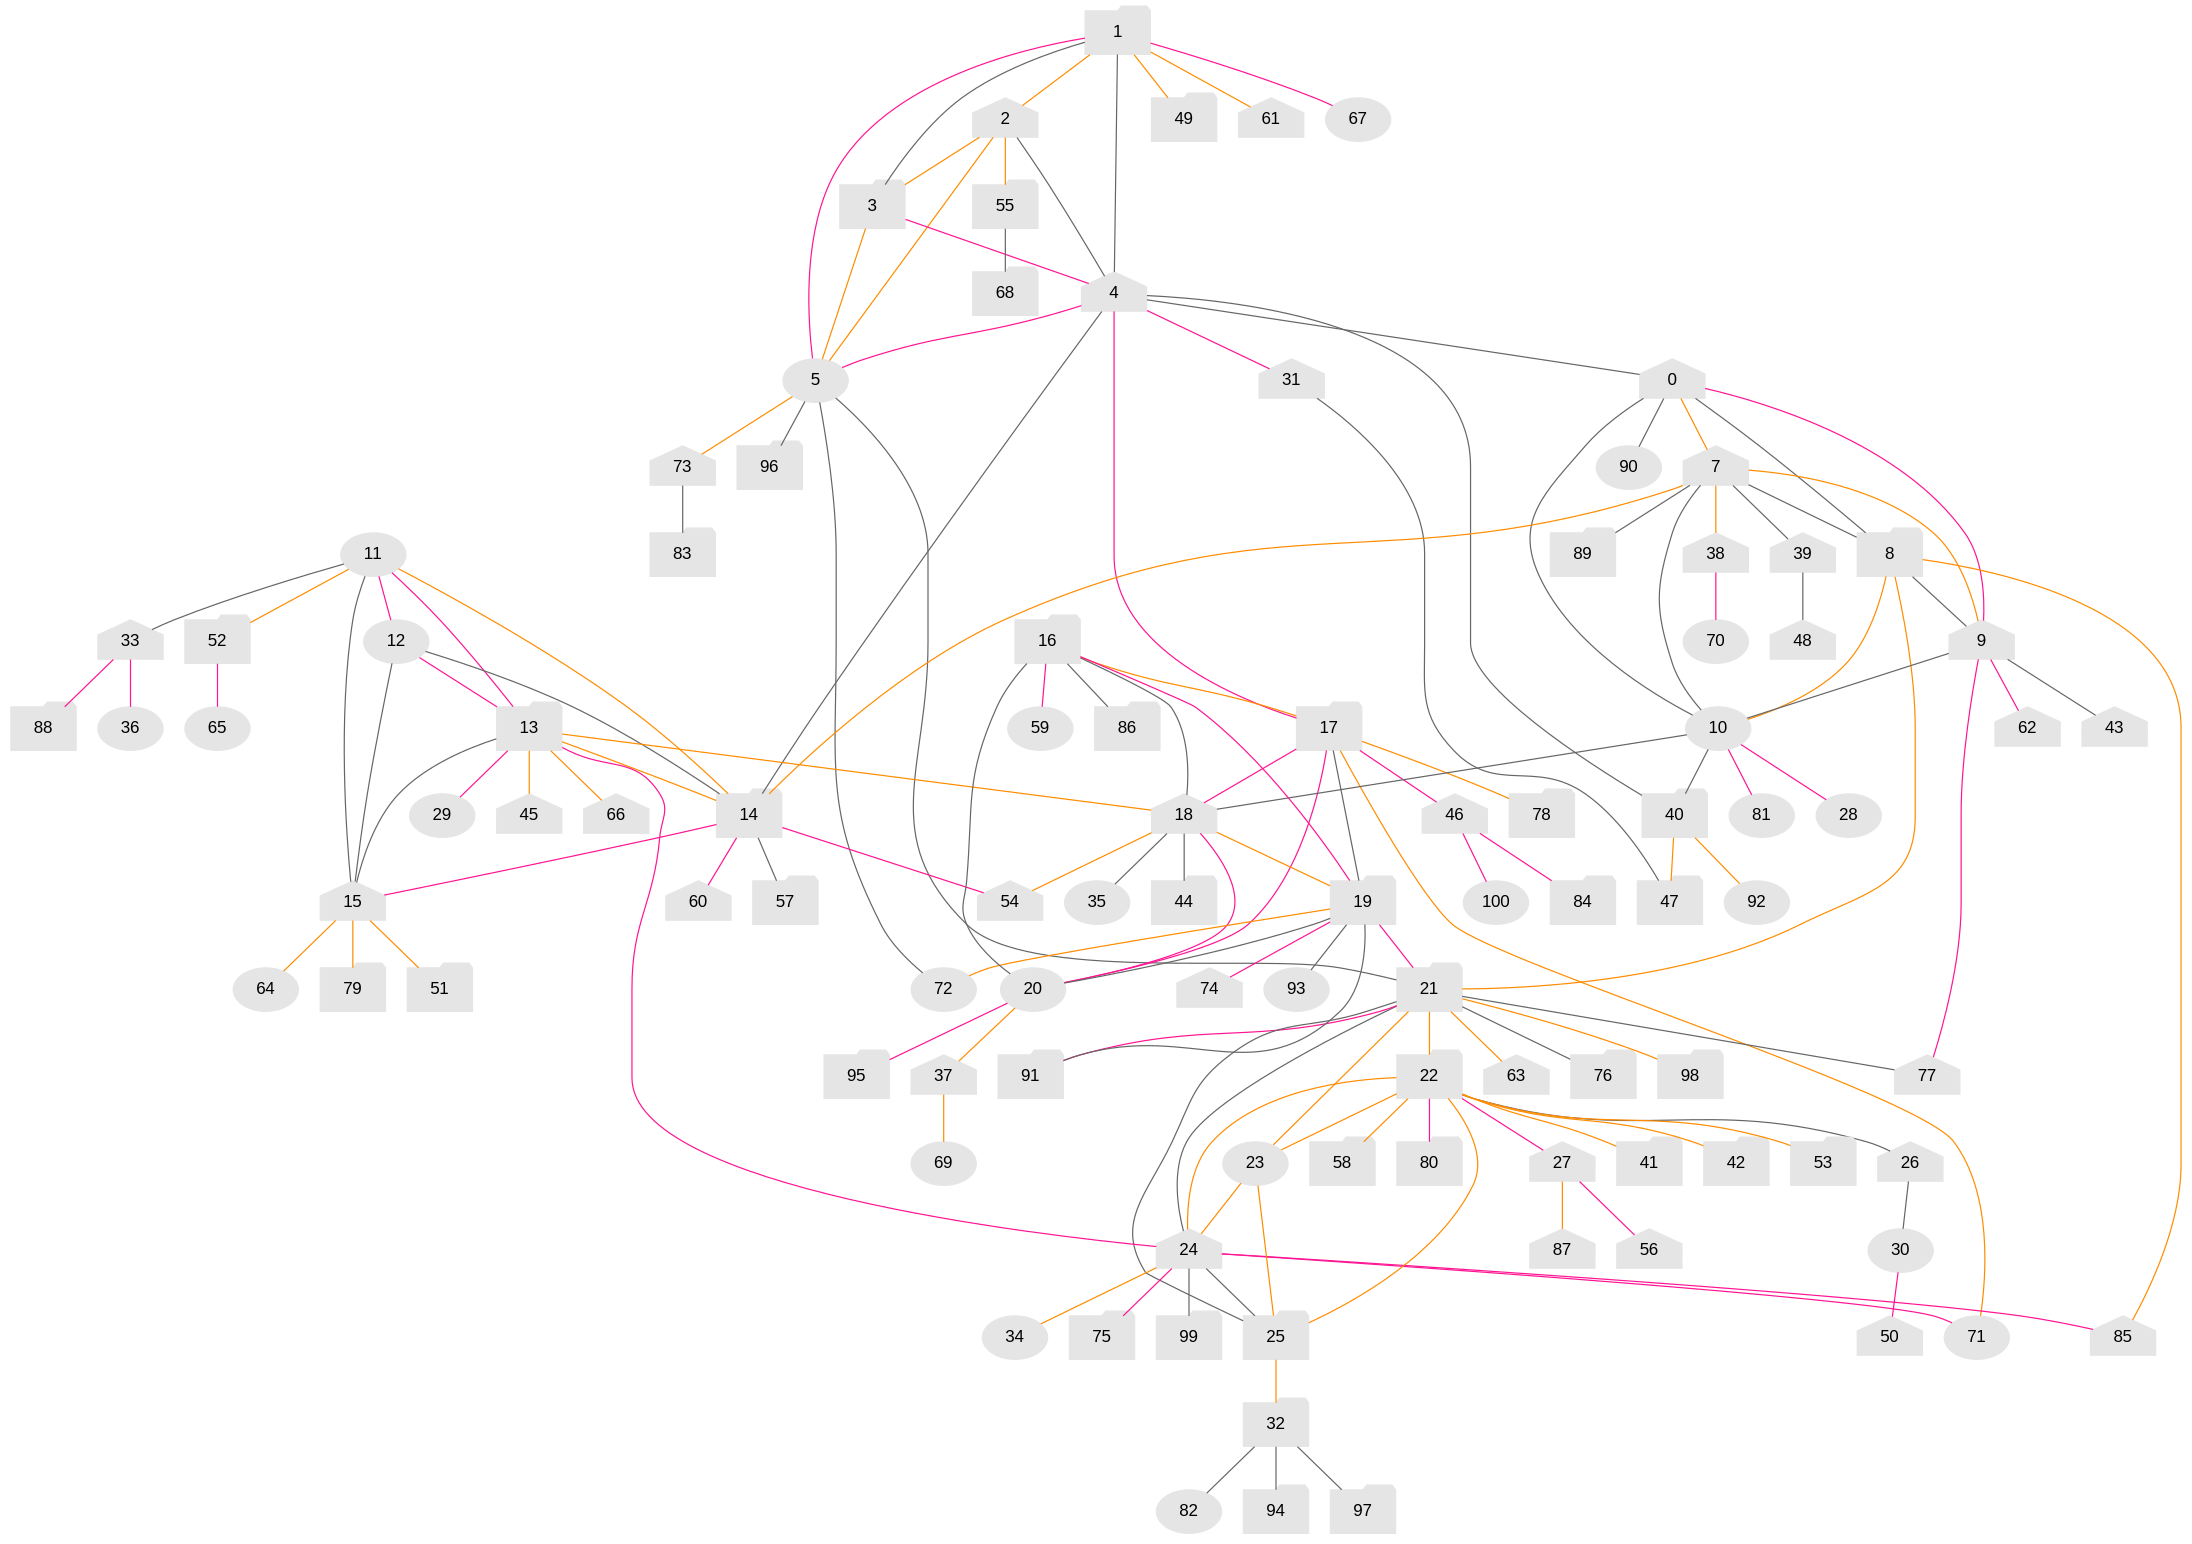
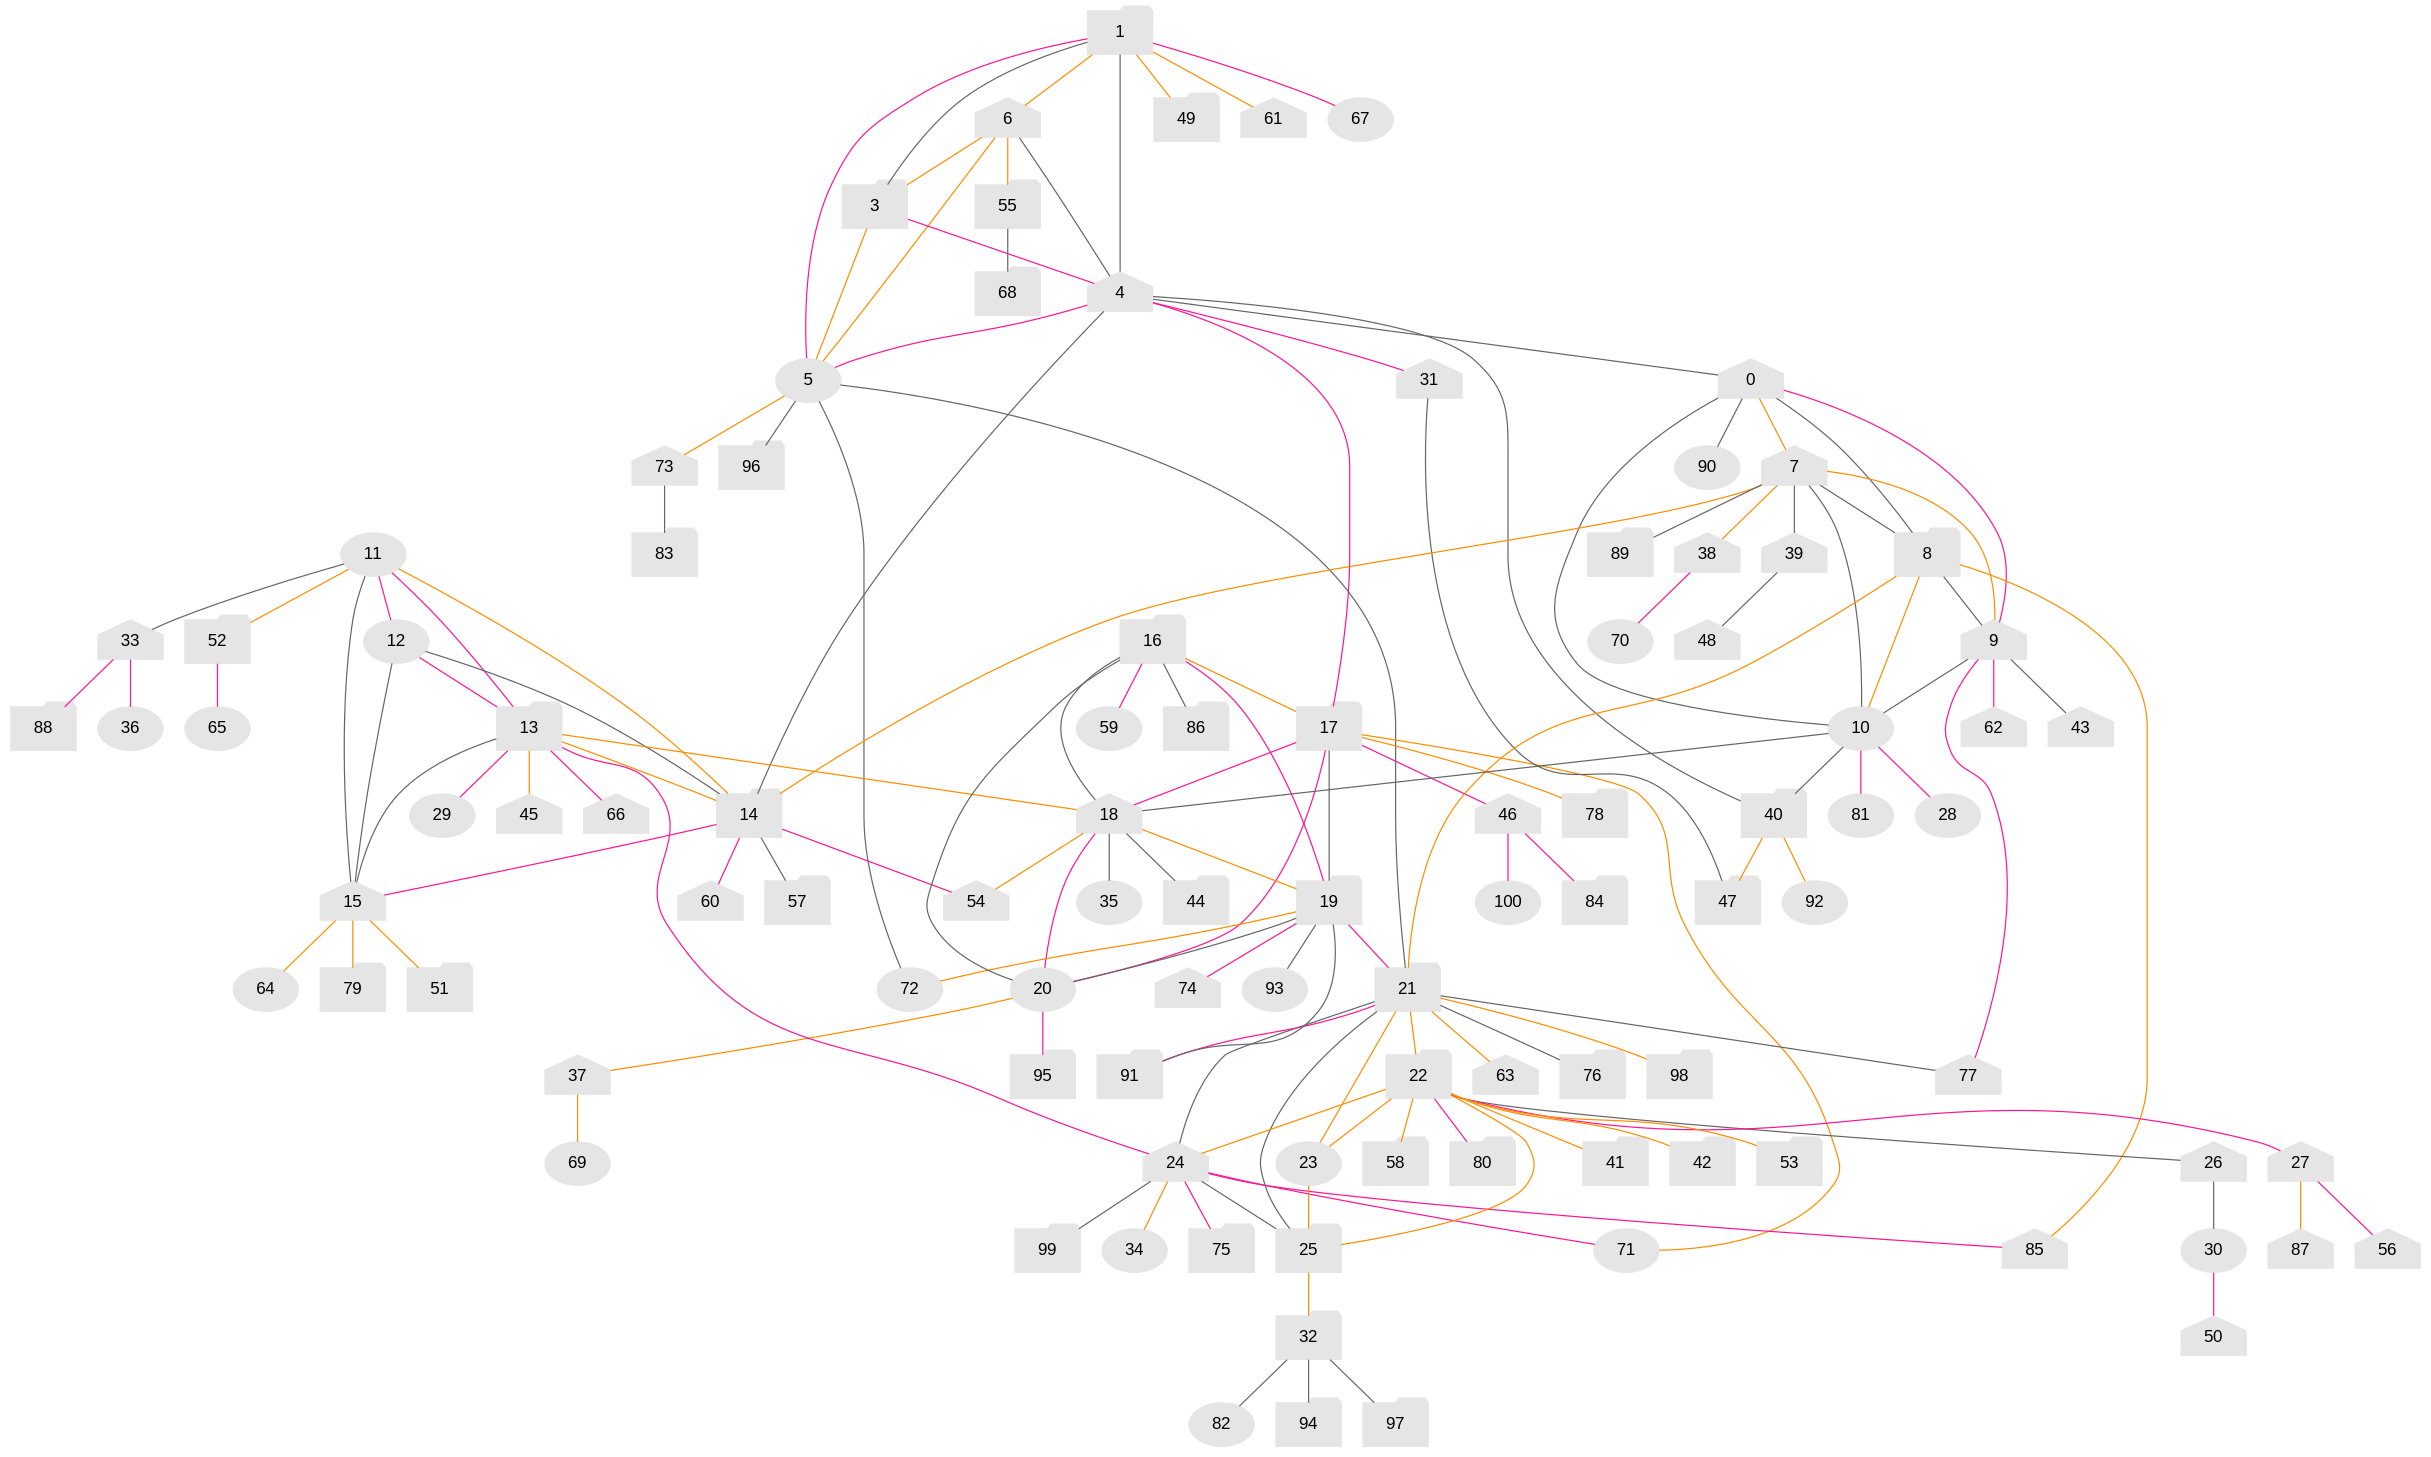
  graph {
    fontname="Liberation Sans"
    node [color=gray90 fontname="Liberation Sans" shape=folder style=filled]
    edge [color=gray40 fontname="Liberation Sans"]
-   2 [shape=house]
+   2 [shape=house label=6]
    1
    3
    4 [shape=house]
    5 [shape=ellipse]
    49
    61 [shape=house]
    67 [shape=ellipse]
    55
    n10 [label=0 shape=house]
    14
    17
    31 [shape=house]
    40
    21
    72 [shape=ellipse]
    73 [shape=house]
    96
    68
    7 [shape=house]
    8
    9 [shape=house]
    10 [shape=ellipse]
    90 [shape=ellipse]
    15 [shape=house]
    54 [shape=house]
    57
    60 [shape=house]
    18 [shape=house]
    19
    20 [shape=ellipse]
    46 [shape=house]
    71 [shape=ellipse]
    78
    47
    92 [shape=ellipse]
    77 [shape=house]
    24 [shape=house]
    91
    22
    23 [shape=ellipse]
    25
    63 [shape=house]
    76
    98
    83
    38 [shape=house]
    39 [shape=house]
    89
    85 [shape=house]
    43 [shape=house]
    62 [shape=house]
    28 [shape=ellipse]
    81 [shape=ellipse]
    70 [shape=ellipse]
    48 [shape=house]
    35 [shape=ellipse]
    44
    11 [shape=ellipse]
    12 [shape=ellipse]
    13
    33 [shape=house]
    52
    29 [shape=ellipse]
    45 [shape=house]
    66 [shape=house]
    51
    64 [shape=ellipse]
    79
    36 [shape=ellipse]
    88
    65 [shape=ellipse]
    34 [shape=ellipse]
    75
    99
    16
    59 [shape=ellipse]
    86
    74 [shape=house]
    93 [shape=ellipse]
    37 [shape=house]
    95
    84
    100 [shape=ellipse]
    69 [shape=ellipse]
    26 [shape=house]
    27 [shape=house]
    41
    42
    53
    58
    80
    32
    30 [shape=ellipse]
    56 [shape=house]
    87 [shape=house]
    82 [shape=ellipse]
    94
    97
    50 [shape=house]
    2 -- 3 [color=darkorange]
    2 -- 4
    2 -- 5 [color=darkorange]
    2 -- 55 [color=darkorange]
    1 -- 2 [color=darkorange]
    1 -- 3
    1 -- 4
    1 -- 5 [color=deeppink]
    1 -- 49 [color=darkorange]
    1 -- 61 [color=darkorange]
    1 -- 67 [color=deeppink]
    3 -- 4 [color=deeppink]
    3 -- 5 [color=darkorange]
    4 -- 5 [color=deeppink]
    4 -- n10
    4 -- 14
    4 -- 17 [color=deeppink]
    4 -- 31 [color=deeppink]
    4 -- 40
    5 -- 21
    5 -- 72
    5 -- 73 [color=darkorange]
    5 -- 96
    55 -- 68
    n10 -- 7 [color=darkorange]
    n10 -- 8
    n10 -- 9 [color=deeppink]
    n10 -- 10
    n10 -- 90
    14 -- 15 [color=deeppink]
    14 -- 54 [color=deeppink]
    14 -- 57
    14 -- 60 [color=deeppink]
    17 -- 18 [color=deeppink]
    17 -- 19
    17 -- 20 [color=deeppink]
    17 -- 46 [color=deeppink]
    17 -- 71 [color=darkorange]
    17 -- 78 [color=darkorange]
    31 -- 47
    40 -- 47 [color=darkorange]
    40 -- 92 [color=darkorange]
    21 -- 77
    21 -- 24
    21 -- 91 [color=deeppink]
    21 -- 22 [color=darkorange]
    21 -- 23 [color=darkorange]
    21 -- 25
    21 -- 63 [color=darkorange]
    21 -- 76
    21 -- 98 [color=darkorange]
    73 -- 83
    7 -- 14 [color=darkorange]
    7 -- 8
    7 -- 9 [color=darkorange]
    7 -- 10
    7 -- 38 [color=darkorange]
    7 -- 39
    7 -- 89
    8 -- 21 [color=darkorange]
    8 -- 9
    8 -- 10 [color=darkorange]
    8 -- 85 [color=darkorange]
    9 -- 10
    9 -- 77 [color=deeppink]
    9 -- 43
    9 -- 62 [color=deeppink]
    10 -- 40
    10 -- 18
    10 -- 28 [color=deeppink]
    10 -- 81 [color=deeppink]
    15 -- 51 [color=darkorange]
    15 -- 64 [color=darkorange]
    15 -- 79 [color=darkorange]
    18 -- 54 [color=darkorange]
    18 -- 19 [color=darkorange]
    18 -- 20 [color=deeppink]
    18 -- 35
    18 -- 44
    19 -- 21 [color=deeppink]
    19 -- 72 [color=darkorange]
    19 -- 20
    19 -- 91
    19 -- 74 [color=deeppink]
    19 -- 93
    20 -- 37 [color=darkorange]
    20 -- 95 [color=deeppink]
    46 -- 84 [color=deeppink]
    46 -- 100 [color=deeppink]
    24 -- 71 [color=deeppink]
    24 -- 25
    24 -- 85 [color=deeppink]
    24 -- 34 [color=darkorange]
    24 -- 75 [color=deeppink]
    24 -- 99
    22 -- 24 [color=darkorange]
    22 -- 23 [color=darkorange]
    22 -- 25 [color=darkorange]
    22 -- 26
    22 -- 27 [color=deeppink]
    22 -- 41 [color=darkorange]
    22 -- 42 [color=darkorange]
    22 -- 53 [color=darkorange]
    22 -- 58 [color=darkorange]
    22 -- 80 [color=deeppink]
-   23 -- 24 [color=darkorange]
    23 -- 25 [color=darkorange]
    25 -- 32 [color=darkorange]
    38 -- 70 [color=deeppink]
    39 -- 48
    11 -- 14 [color=darkorange]
    11 -- 15
    11 -- 12 [color=deeppink]
    11 -- 13 [color=deeppink]
    11 -- 33
    11 -- 52 [color=darkorange]
    12 -- 14
    12 -- 15
    12 -- 13 [color=deeppink]
    13 -- 14 [color=darkorange]
    13 -- 15
    13 -- 18 [color=darkorange]
    13 -- 24 [color=deeppink]
    13 -- 29 [color=deeppink]
    13 -- 45 [color=darkorange]
-   13 -- 66 [color=darkorange]
+   13 -- 66 [color=deeppink]
    33 -- 36 [color=deeppink]
    33 -- 88 [color=deeppink]
    52 -- 65 [color=deeppink]
    16 -- 17 [color=darkorange]
    16 -- 18
    16 -- 19 [color=deeppink]
    16 -- 20
    16 -- 59 [color=deeppink]
    16 -- 86
    37 -- 69 [color=darkorange]
    26 -- 30
    27 -- 56 [color=deeppink]
    27 -- 87 [color=darkorange]
    32 -- 82
    32 -- 94
    32 -- 97
    30 -- 50 [color=deeppink]
  }
